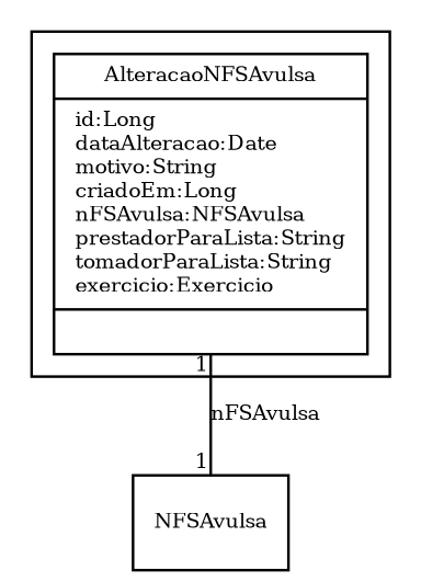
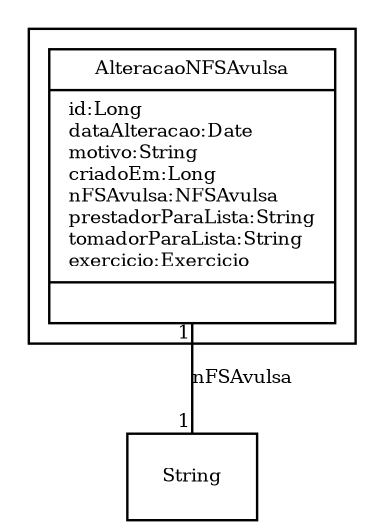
  digraph {
    fontname="Times-Roman"
    fontsize=8
    node [fontname="Times-Roman" fontsize=8 shape=record]
    n1 [label="{AlteracaoNFSAvulsa|id:Long\ldataAlteracao:Date\lmotivo:String\lcriadoEm:Long\lnFSAvulsa:NFSAvulsa\lprestadorParaLista:String\ltomadorParaLista:String\lexercicio:Exercicio\l|\l}"]
-   NFSAvulsa
+   NFSAvulsa [label=String]
    subgraph cluster_1 {
      n1
    }
    n1 -> NFSAvulsa [arrowhead=none fontname="Times-Roman" fontsize=8 headlabel=1 label=nFSAvulsa taillabel=1]
  }
